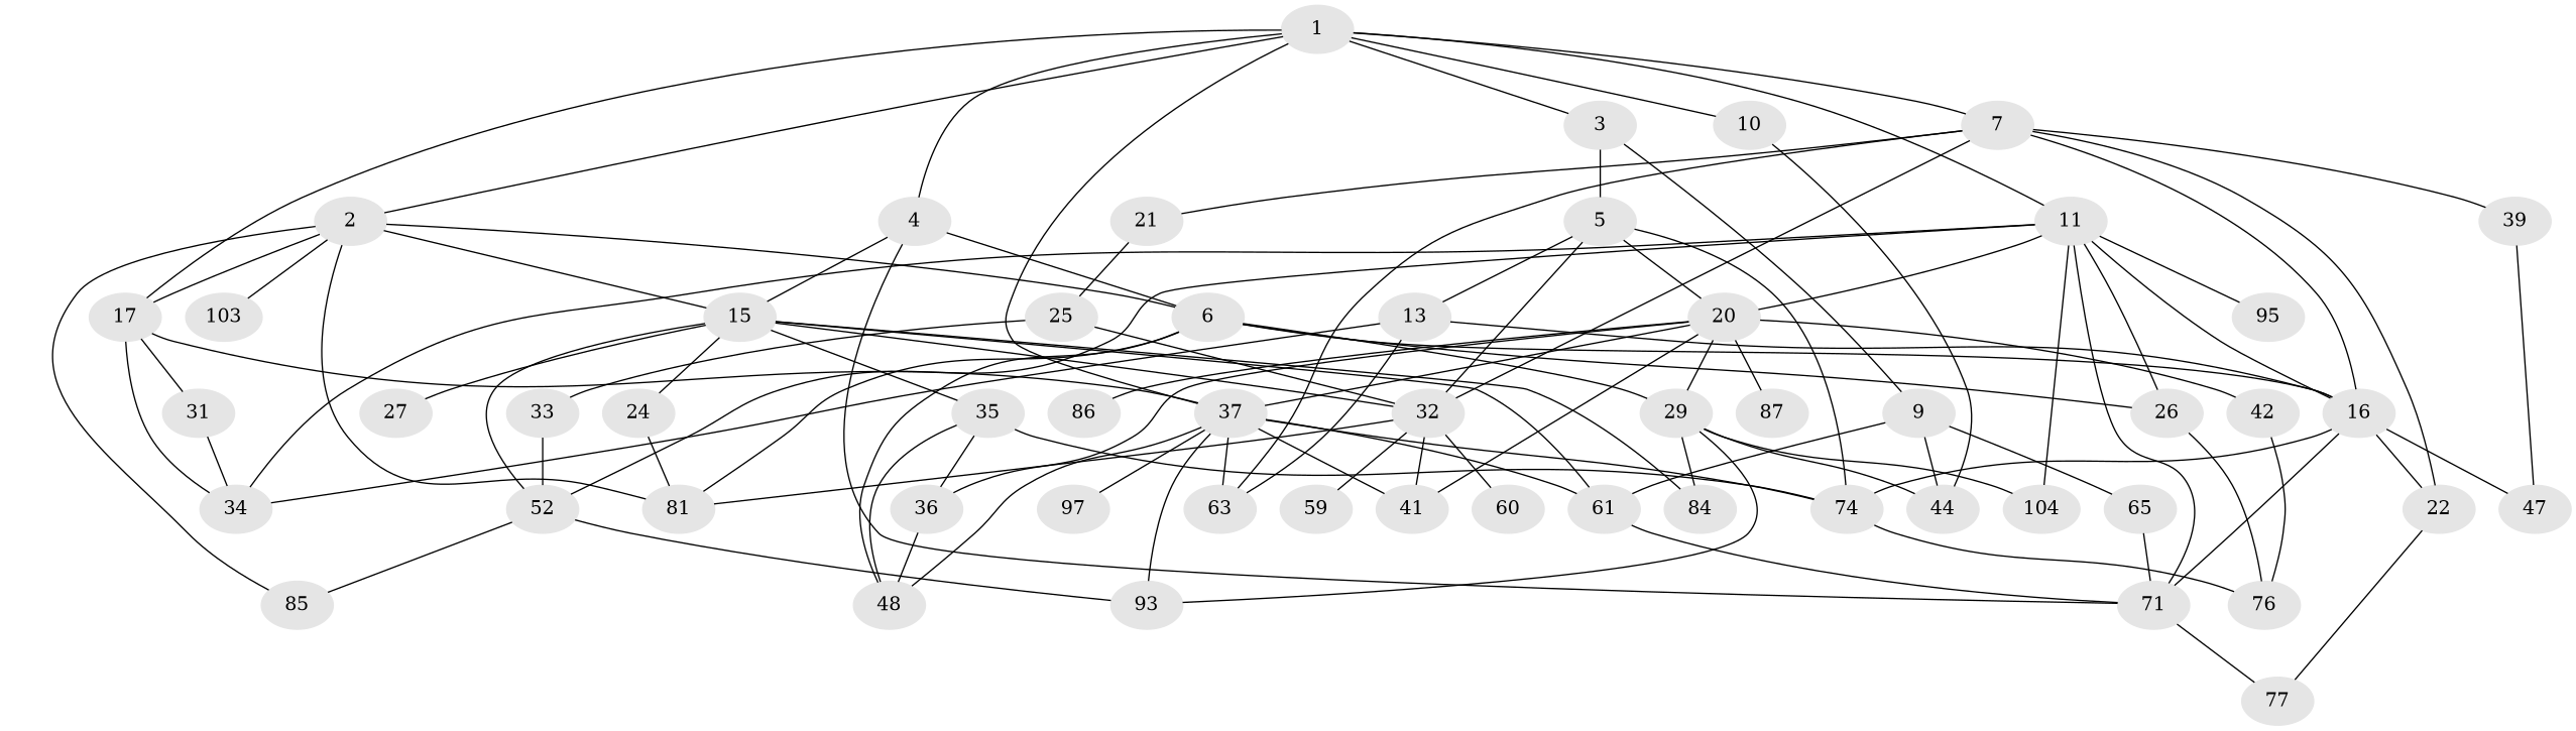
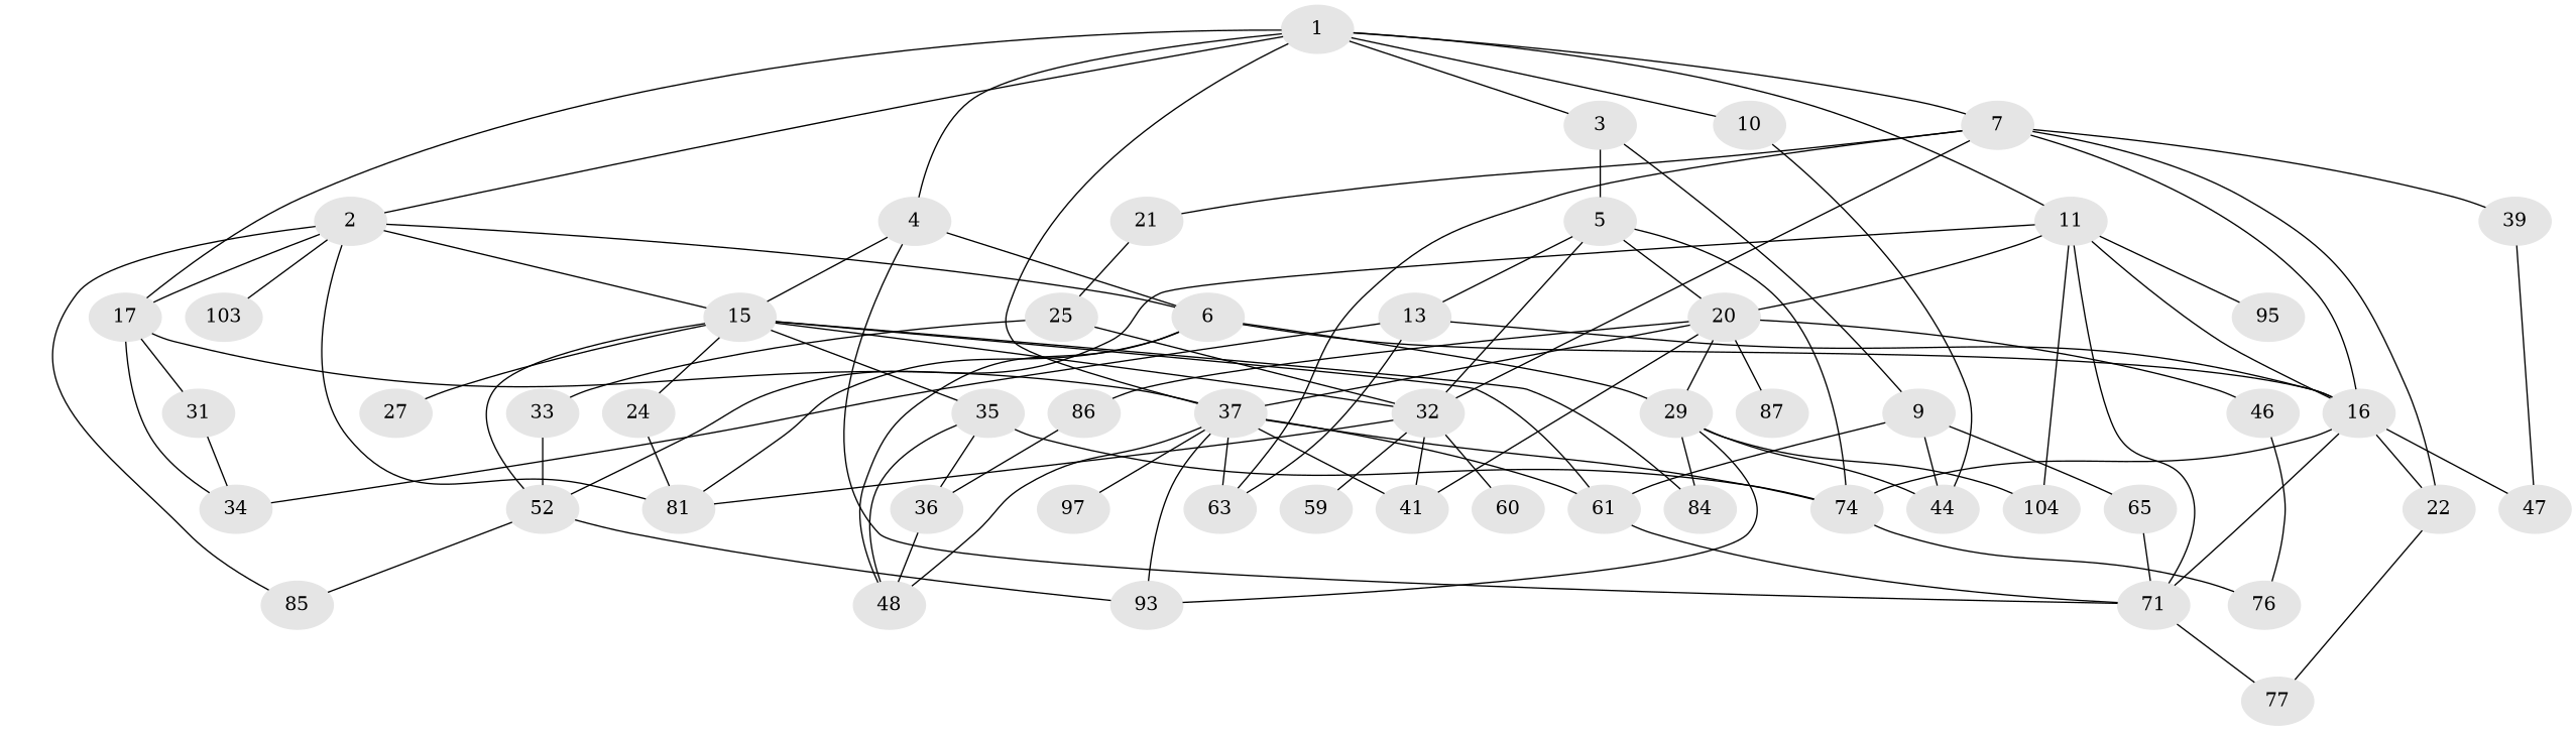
  graph {
    node [color=gray90 style=filled]
    1
    2
    3
    4 [super="+14"]
    7 [super="+12"]
    10 [super="+83"]
    11 [super="+18"]
    17 [super="+50+68"]
    37 [super="+66+57"]
    6 [super="+51+106+19+8"]
    15 [super="+23"]
    81
    85
    103
    5 [super="+99"]
    9
    71 [super="+72+82"]
    32 [super="+49"]
    16 [super="+90+30+107"]
    21
    22
    39 [super="+100"]
    63 [super="+73"]
    44 [super="+53"]
    20 [super="+38"]
-   26 [super="+28"]
    34
    52 [super="+62"]
    95
    104
    31
    74 [super="+79"]
    48 [super="+75+54"]
    61
    41
    93 [super="+102"]
    97
    29 [super="+45"]
    24 [super="+70"]
    27
    35
    84 [super="+108"]
    13
    65
    77
    36 [super="+47"]
-   46 [label=42]
+   46
    86
    87
    59 [super="+80"]
    60
    76
    n53 [label=47]
    25
    33 [super="+67"]
    1 -- 2
    1 -- 3
    1 -- 4
    1 -- 7
    1 -- 10
    1 -- 11
    1 -- 17
    1 -- 37
    2 -- 17
    2 -- 6
    2 -- 15
    2 -- 81
    2 -- 85
    2 -- 103
    3 -- 5
    3 -- 9
    4 -- 6
    4 -- 15
    4 -- 71
    7 -- 32
    7 -- 16
    7 -- 21
    7 -- 22
    7 -- 39
    7 -- 63
    10 -- 44
    11 -- 71
    11 -- 16
    11 -- 20
-   11 -- 26
-   11 -- 34
    11 -- 52
    11 -- 95
    11 -- 104
    17 -- 37
    17 -- 34
    17 -- 31
    37 -- 63
    37 -- 74
    37 -- 48
    37 -- 61
    37 -- 41
    37 -- 93
    37 -- 97
    6 -- 81
    6 -- 16
-   6 -- 26
    6 -- 48
    6 -- 29
    15 -- 32
    15 -- 52
    15 -- 61
    15 -- 24 [weight=2]
    15 -- 27
    15 -- 35
    15 -- 84
    5 -- 32
    5 -- 20
    5 -- 74
    5 -- 13
    9 -- 44
    9 -- 61
    9 -- 65
    71 -- 77
    32 -- 81 [weight=2]
    32 -- 41
    32 -- 59
    32 -- 60
    16 -- 71
    16 -- 22
    16 -- 74
    16 -- n53
    21 -- 25
    22 -- 77
    39 -- n53
    20 -- 37
    20 -- 41
    20 -- 29
-   20 -- 36
+   86 -- 36
    20 -- 46
    20 -- 86
    20 -- 87
-   26 -- 76
    52 -- 85
    52 -- 93
    31 -- 34
    74 -- 76
    61 -- 71
    29 -- 44
    29 -- 104
    29 -- 93
    29 -- 84
    24 -- 81
    35 -- 74
    35 -- 48
    35 -- 36
    13 -- 16
    13 -- 63
    13 -- 34
    65 -- 71
    36 -- 48
    46 -- 76
    25 -- 32
    25 -- 33
    33 -- 52
  }
